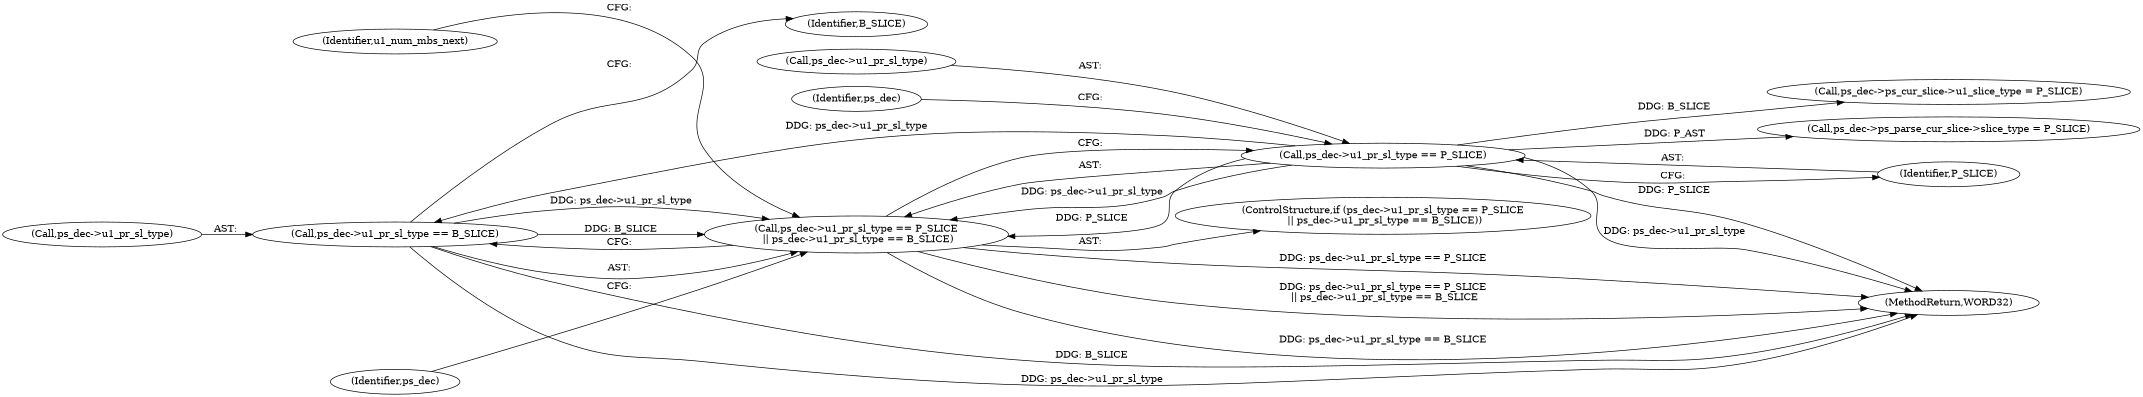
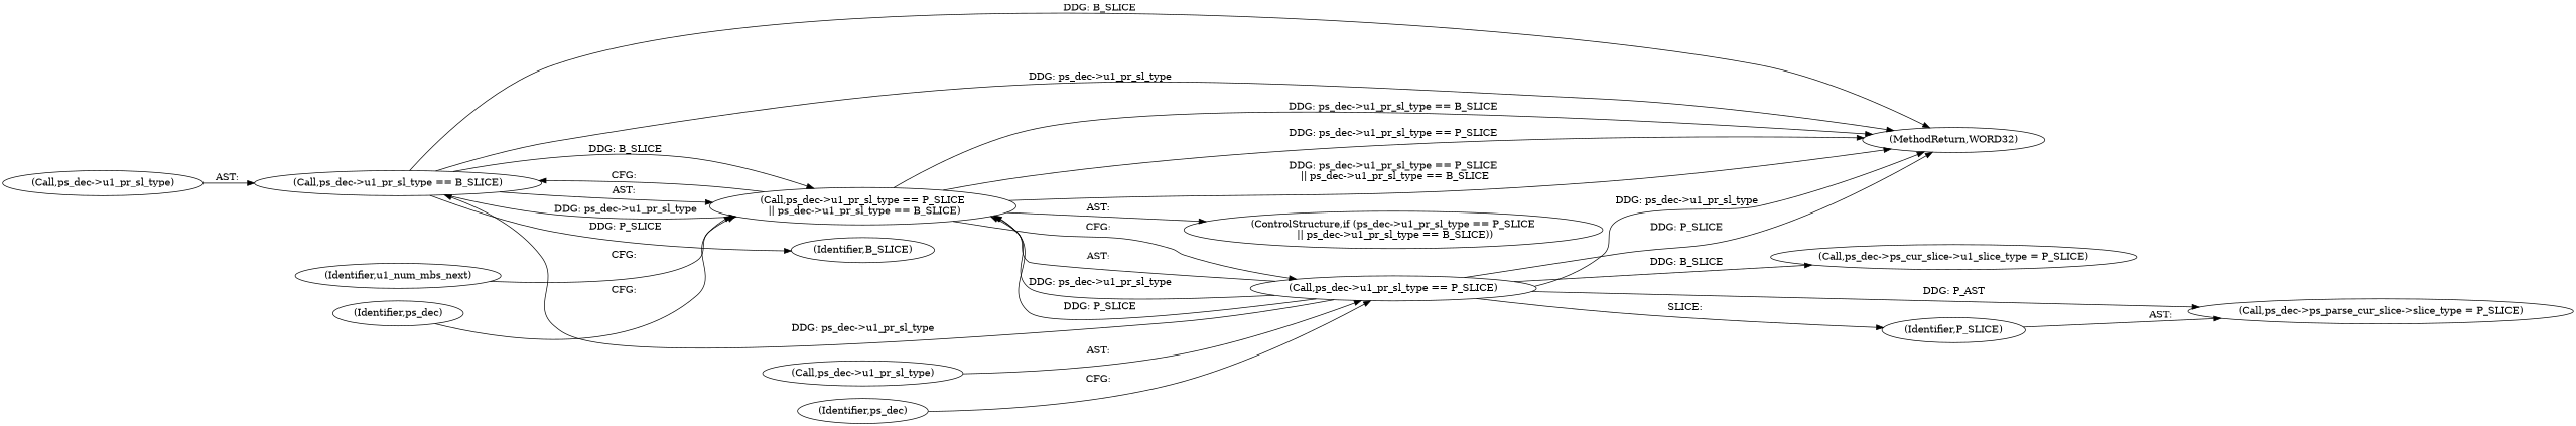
  digraph {
    rankdir=LR
    n1 [label="(Call,ps_dec->u1_pr_sl_type == B_SLICE)"]
    n2 [label="(Call,ps_dec->u1_pr_sl_type == P_SLICE\n || ps_dec->u1_pr_sl_type == B_SLICE)"]
    n3 [label="(MethodReturn,WORD32)"]
    n4 [label="(Identifier,B_SLICE)"]
    n5 [label="(Call,ps_dec->u1_pr_sl_type == P_SLICE)"]
    n6 [label="(ControlStructure,if (ps_dec->u1_pr_sl_type == P_SLICE\n || ps_dec->u1_pr_sl_type == B_SLICE))"]
    n7 [label="(Call,ps_dec->ps_cur_slice->u1_slice_type = P_SLICE)"]
    n8 [label="(Call,ps_dec->ps_parse_cur_slice->slice_type = P_SLICE)"]
    n9 [label="(Identifier,P_SLICE)"]
    n10 [label="(Call,ps_dec->u1_pr_sl_type)"]
    n11 [label="(Identifier,u1_num_mbs_next)"]
    n12 [label="(Identifier,ps_dec)"]
    n13 [label="(Identifier,ps_dec)"]
    n14 [label="(Call,ps_dec->u1_pr_sl_type)"]
    n1 -> n2 [label="AST: "]
    n1 -> n2 [label="DDG: ps_dec->u1_pr_sl_type"]
    n1 -> n2 [label="DDG: B_SLICE"]
    n1 -> n3 [label="DDG: B_SLICE"]
    n1 -> n3 [label="DDG: ps_dec->u1_pr_sl_type"]
-   n1 -> n4 [label="CFG: "]
+   n1 -> n4 [label="DDG: P_SLICE"]
    n2 -> n1 [label="CFG: "]
    n2 -> n3 [label="DDG: ps_dec->u1_pr_sl_type == B_SLICE"]
    n2 -> n3 [label="DDG: ps_dec->u1_pr_sl_type == P_SLICE"]
    n2 -> n3 [label="DDG: ps_dec->u1_pr_sl_type == P_SLICE\n || ps_dec->u1_pr_sl_type == B_SLICE"]
    n2 -> n5 [label="CFG: "]
    n2 -> n6 [label="AST: "]
    n5 -> n1 [label="DDG: ps_dec->u1_pr_sl_type"]
    n5 -> n2 [label="AST: "]
    n5 -> n2 [label="DDG: ps_dec->u1_pr_sl_type"]
    n5 -> n2 [label="DDG: P_SLICE"]
    n5 -> n3 [label="DDG: P_SLICE"]
    n5 -> n3 [label="DDG: ps_dec->u1_pr_sl_type"]
    n5 -> n7 [label="DDG: B_SLICE"]
    n5 -> n8 [label="DDG: P_AST"]
-   n5 -> n9 [label="CFG: "]
-   n9 -> n5 [label="AST: "]
+   n5 -> n9 [label="SLICE: "]
+   n9 -> n8 [label="AST: "]
    n10 -> n5 [label="AST: "]
    n11 -> n2 [label="CFG: "]
    n12 -> n2 [label="CFG: "]
    n13 -> n5 [label="CFG: "]
    n14 -> n1 [label="AST: "]
  }
